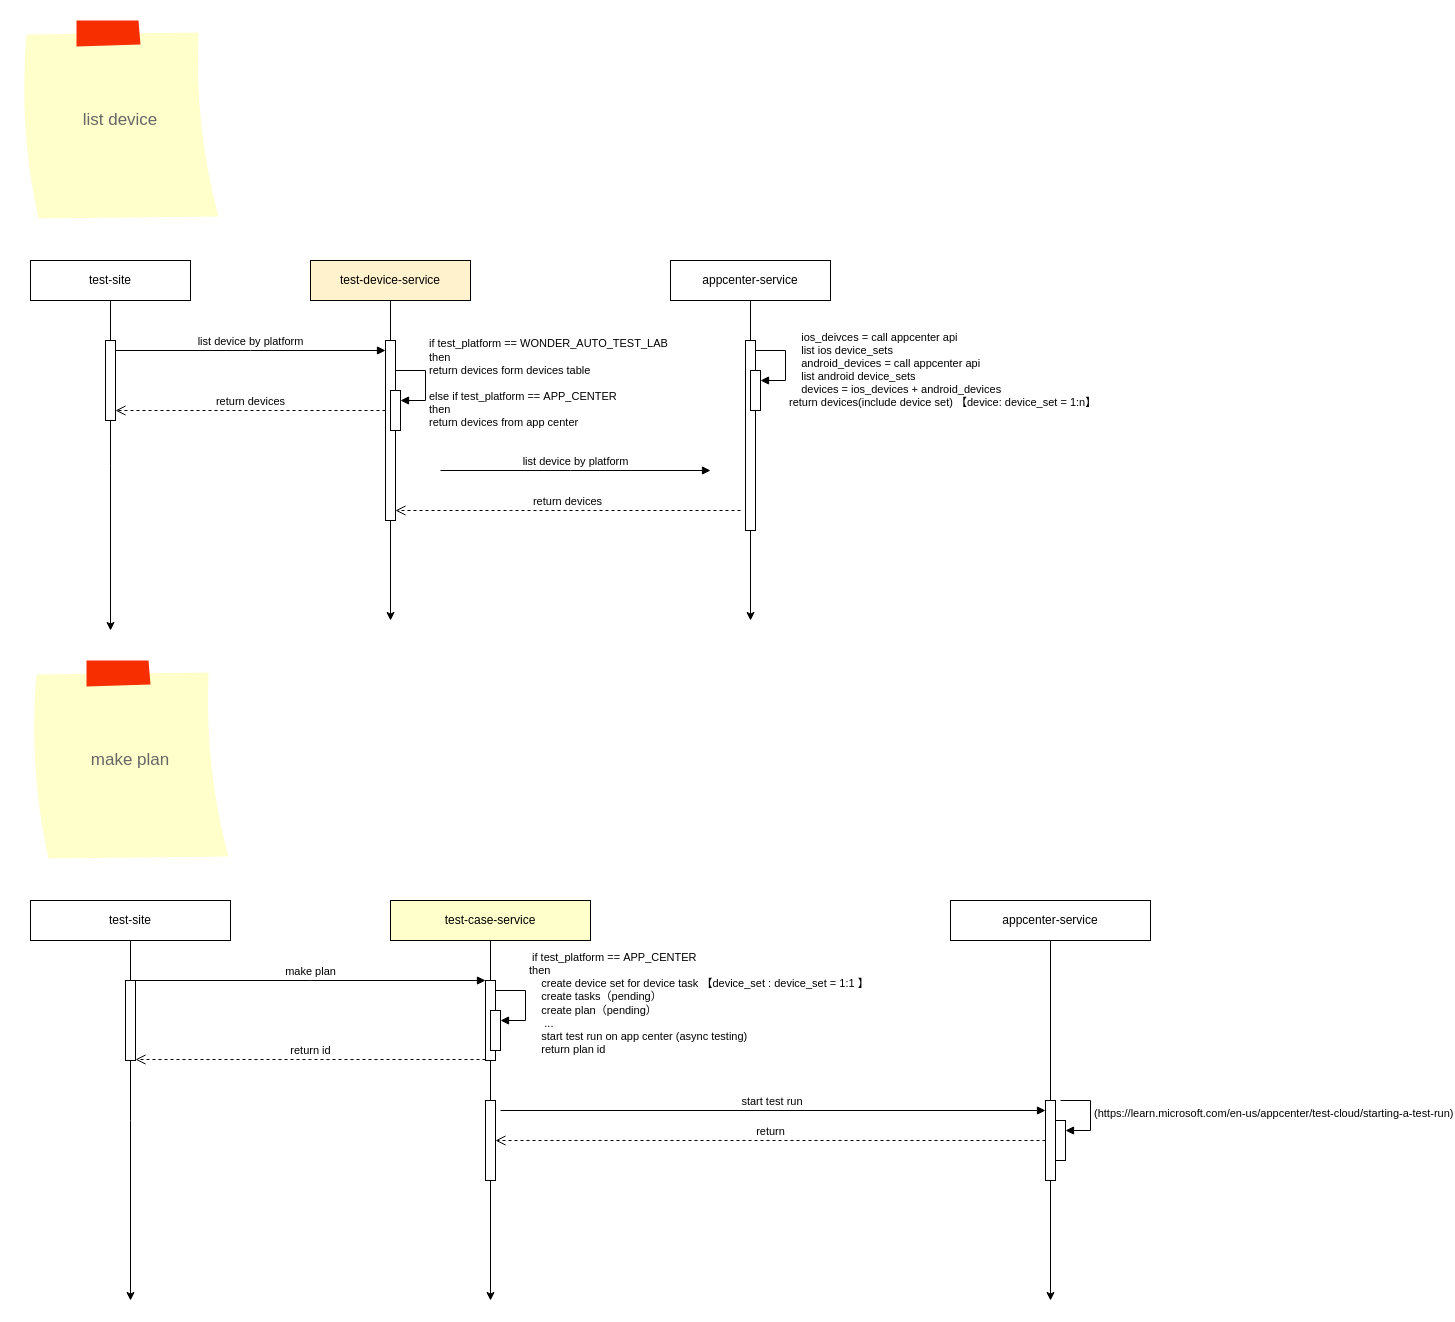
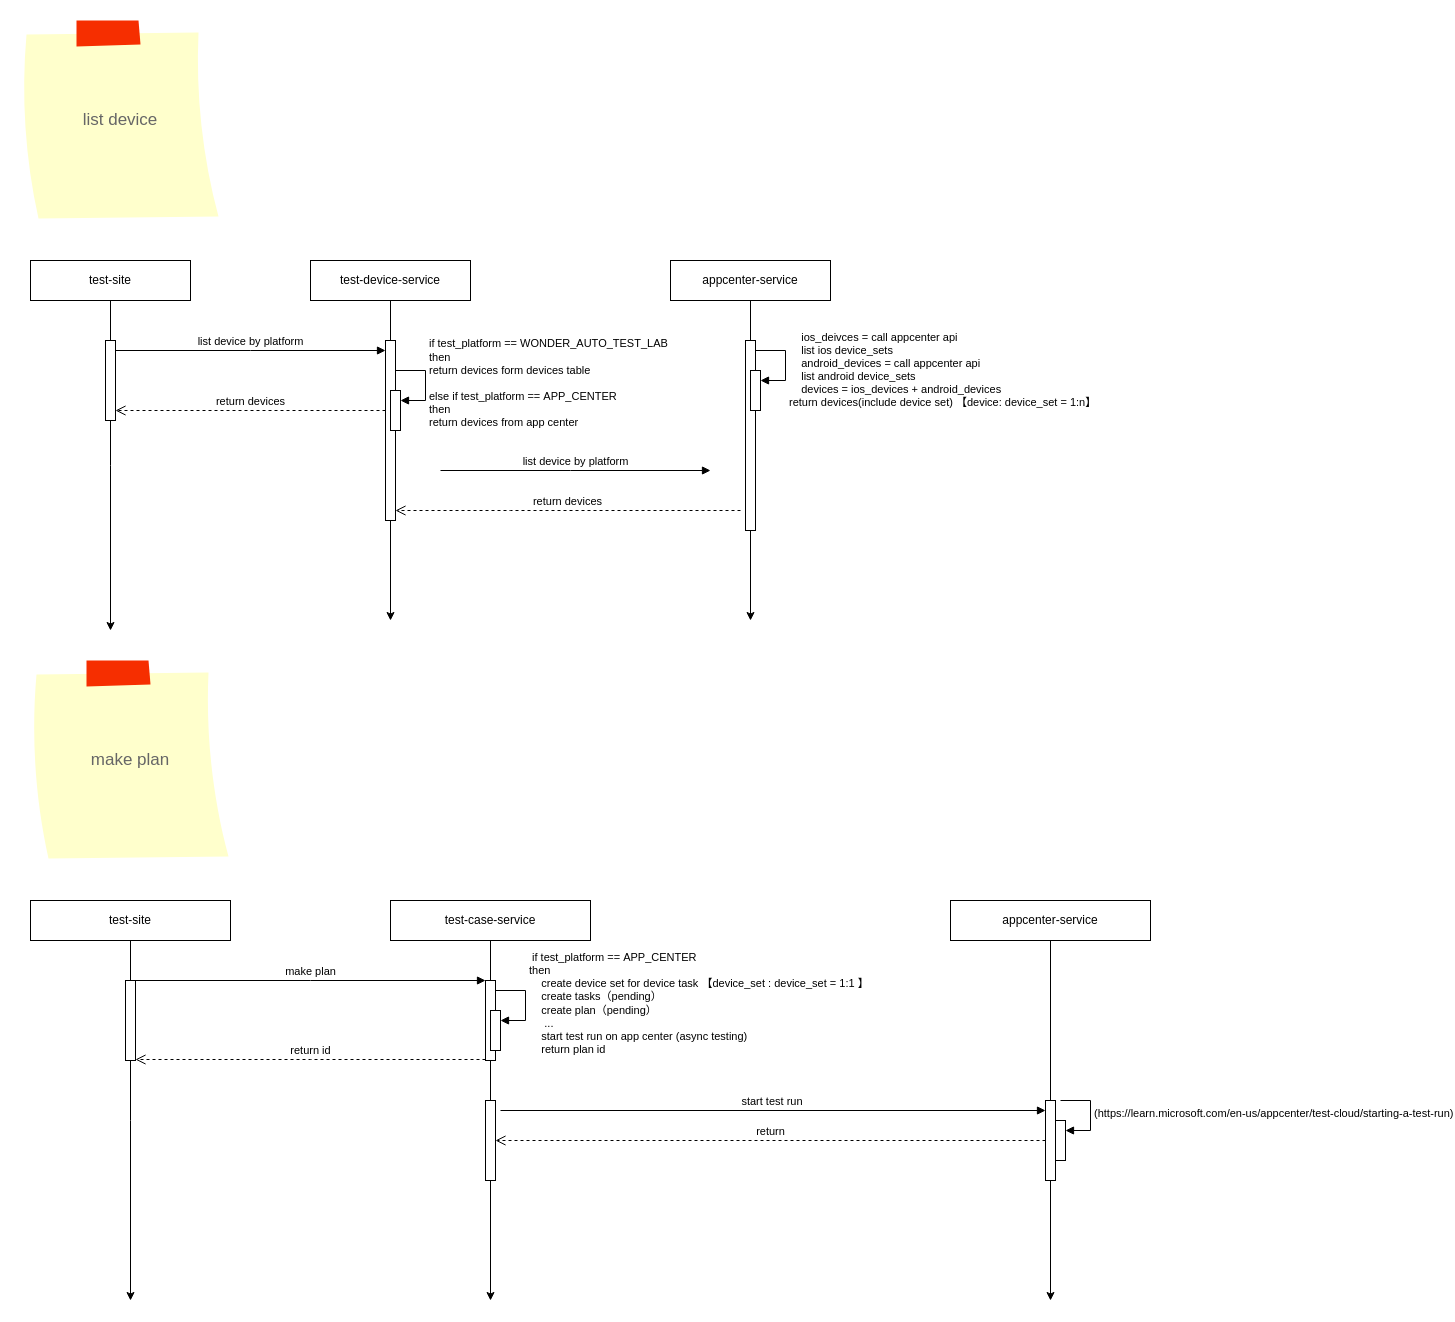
  <mxCell id="0" />
  <mxCell id="1" parent="0" />
  <mxCell id="2" style="edgeStyle=orthogonalEdgeStyle;rounded=0;orthogonalLoop=1;jettySize=auto;html=1;" parent="1" source="3" edge="1"><mxGeometry relative="1" as="geometry"><mxPoint x="110" y="630" as="targetPoint" /></mxGeometry></mxCell>
  <mxCell id="3" value="test-site" style="html=1;whiteSpace=wrap;" parent="1" vertex="1"><mxGeometry x="30" y="260" width="160" height="40" as="geometry" /></mxCell>
  <mxCell id="4" style="edgeStyle=orthogonalEdgeStyle;rounded=0;orthogonalLoop=1;jettySize=auto;html=1;" parent="1" source="5" edge="1"><mxGeometry relative="1" as="geometry"><mxPoint x="390" y="620" as="targetPoint" /></mxGeometry></mxCell>
- <mxCell id="5" value="test-device-service" style="html=1;whiteSpace=wrap;fillColor=#fff2cc;" parent="1" vertex="1"><mxGeometry x="310" y="260" width="160" height="40" as="geometry" /></mxCell>
+ <mxCell id="5" value="test-device-service" style="html=1;whiteSpace=wrap;" parent="1" vertex="1"><mxGeometry x="310" y="260" width="160" height="40" as="geometry" /></mxCell>
  <mxCell id="6" value="" style="html=1;points=[];perimeter=orthogonalPerimeter;outlineConnect=0;targetShapes=umlLifeline;portConstraint=eastwest;newEdgeStyle={&quot;edgeStyle&quot;:&quot;elbowEdgeStyle&quot;,&quot;elbow&quot;:&quot;vertical&quot;,&quot;curved&quot;:0,&quot;rounded&quot;:0};" parent="1" vertex="1"><mxGeometry x="385" y="340" width="10" height="180" as="geometry" /></mxCell>
  <mxCell id="7" value="list device by platform" style="html=1;verticalAlign=bottom;endArrow=block;edgeStyle=elbowEdgeStyle;elbow=vertical;curved=0;rounded=0;" parent="1" edge="1"><mxGeometry relative="1" as="geometry"><mxPoint x="115" y="350" as="sourcePoint" /><mxPoint x="385" y="350" as="targetPoint" /><mxPoint as="offset" /></mxGeometry></mxCell>
  <mxCell id="8" value="return devices" style="html=1;verticalAlign=bottom;endArrow=open;dashed=1;endSize=8;edgeStyle=elbowEdgeStyle;elbow=horizontal;curved=0;rounded=0;" parent="1" edge="1"><mxGeometry relative="1" as="geometry"><mxPoint x="115" y="410" as="targetPoint" /><mxPoint x="385" y="410" as="sourcePoint" /><mxPoint as="offset" /></mxGeometry></mxCell>
  <mxCell id="9" value="" style="html=1;points=[];perimeter=orthogonalPerimeter;outlineConnect=0;targetShapes=umlLifeline;portConstraint=eastwest;newEdgeStyle={&quot;edgeStyle&quot;:&quot;elbowEdgeStyle&quot;,&quot;elbow&quot;:&quot;vertical&quot;,&quot;curved&quot;:0,&quot;rounded&quot;:0};" parent="1" vertex="1"><mxGeometry x="105" y="340" width="10" height="80" as="geometry" /></mxCell>
  <mxCell id="10" style="edgeStyle=orthogonalEdgeStyle;rounded=0;orthogonalLoop=1;jettySize=auto;html=1;" parent="1" source="11" edge="1"><mxGeometry relative="1" as="geometry"><mxPoint x="750" y="620" as="targetPoint" /><Array as="points"><mxPoint x="750" y="620" /></Array></mxGeometry></mxCell>
  <mxCell id="11" value="appcenter-service" style="html=1;whiteSpace=wrap;" parent="1" vertex="1"><mxGeometry x="670" y="260" width="160" height="40" as="geometry" /></mxCell>
  <mxCell id="12" value="" style="html=1;points=[];perimeter=orthogonalPerimeter;outlineConnect=0;targetShapes=umlLifeline;portConstraint=eastwest;newEdgeStyle={&quot;edgeStyle&quot;:&quot;elbowEdgeStyle&quot;,&quot;elbow&quot;:&quot;vertical&quot;,&quot;curved&quot;:0,&quot;rounded&quot;:0};" parent="1" vertex="1"><mxGeometry x="745" y="340" width="10" height="190" as="geometry" /></mxCell>
  <mxCell id="13" value="list device by platform" style="html=1;verticalAlign=bottom;endArrow=block;edgeStyle=elbowEdgeStyle;elbow=horizontal;curved=0;rounded=0;" parent="1" edge="1"><mxGeometry relative="1" as="geometry"><mxPoint x="440" y="470" as="sourcePoint" /><mxPoint x="710" y="470" as="targetPoint" /><Array as="points"><mxPoint x="570" y="500" /></Array><mxPoint as="offset" /></mxGeometry></mxCell>
  <mxCell id="14" value="return devices" style="html=1;verticalAlign=bottom;endArrow=open;dashed=1;endSize=8;edgeStyle=elbowEdgeStyle;elbow=vertical;curved=0;rounded=0;" parent="1" edge="1"><mxGeometry relative="1" as="geometry"><mxPoint x="395" y="510" as="targetPoint" /><mxPoint x="740" y="510" as="sourcePoint" /><Array as="points"><mxPoint x="510" y="510" /></Array></mxGeometry></mxCell>
  <mxCell id="15" value="" style="html=1;points=[];perimeter=orthogonalPerimeter;outlineConnect=0;targetShapes=umlLifeline;portConstraint=eastwest;newEdgeStyle={&quot;edgeStyle&quot;:&quot;elbowEdgeStyle&quot;,&quot;elbow&quot;:&quot;vertical&quot;,&quot;curved&quot;:0,&quot;rounded&quot;:0};" parent="1" vertex="1"><mxGeometry x="750" y="370" width="10" height="40" as="geometry" /></mxCell>
  <mxCell id="16" value="&lt;br&gt;&amp;nbsp; &amp;nbsp; ios_deivces = call appcenter api&lt;br&gt;&amp;nbsp; &amp;nbsp; list ios device_sets&lt;br&gt;&amp;nbsp; &amp;nbsp; android_devices = call appcenter api&lt;br&gt;&amp;nbsp; &amp;nbsp; list android device_sets&lt;span style=&quot;white-space: pre;&quot;&gt; &lt;/span&gt;&lt;br&gt;&amp;nbsp; &amp;nbsp; devices = ios_devices + android_devices&lt;br&gt;return devices(include device set) 【device: device_set = 1:n】" style="html=1;align=left;spacingLeft=2;endArrow=block;rounded=0;edgeStyle=orthogonalEdgeStyle;curved=0;rounded=0;" parent="1" target="15" edge="1"><mxGeometry x="0.012" relative="1" as="geometry"><mxPoint x="755" y="350" as="sourcePoint" /><Array as="points"><mxPoint x="785" y="380" /></Array><mxPoint as="offset" /></mxGeometry></mxCell>
  <mxCell id="17" value="list device" style="strokeWidth=1;shadow=0;dashed=0;align=center;html=1;shape=mxgraph.mockup.text.stickyNote2;fontColor=#666666;mainText=;fontSize=17;whiteSpace=wrap;fillColor=#ffffcc;strokeColor=#F62E00;" parent="1" vertex="1"><mxGeometry x="20" width="200" height="200" as="geometry" y="20" /></mxCell>
  <mxCell id="18" value="make plan" style="strokeWidth=1;shadow=0;dashed=0;align=center;html=1;shape=mxgraph.mockup.text.stickyNote2;fontColor=#666666;mainText=;fontSize=17;whiteSpace=wrap;fillColor=#ffffcc;strokeColor=#F62E00;" parent="1" vertex="1"><mxGeometry x="30" y="660" width="200" height="200" as="geometry" /></mxCell>
  <mxCell id="19" style="edgeStyle=orthogonalEdgeStyle;rounded=0;orthogonalLoop=1;jettySize=auto;html=1;" parent="1" source="20" edge="1"><mxGeometry relative="1" as="geometry"><mxPoint x="130" y="1300" as="targetPoint" /></mxGeometry></mxCell>
  <mxCell id="20" value="test-site" style="html=1;whiteSpace=wrap;" parent="1" vertex="1"><mxGeometry x="30" y="900" width="200" height="40" as="geometry" /></mxCell>
  <mxCell id="21" style="edgeStyle=orthogonalEdgeStyle;rounded=0;orthogonalLoop=1;jettySize=auto;html=1;" parent="1" source="22" edge="1"><mxGeometry relative="1" as="geometry"><mxPoint x="490" y="1300" as="targetPoint" /></mxGeometry></mxCell>
- <mxCell id="22" value="test-case-service" style="html=1;whiteSpace=wrap;fillColor=#ffffcc;" parent="1" vertex="1"><mxGeometry x="390" y="900" width="200" height="40" as="geometry" /></mxCell>
+ <mxCell id="22" value="test-case-service" style="html=1;whiteSpace=wrap;" parent="1" vertex="1"><mxGeometry x="390" y="900" width="200" height="40" as="geometry" /></mxCell>
  <mxCell id="23" value="" style="html=1;points=[];perimeter=orthogonalPerimeter;outlineConnect=0;targetShapes=umlLifeline;portConstraint=eastwest;newEdgeStyle={&quot;edgeStyle&quot;:&quot;elbowEdgeStyle&quot;,&quot;elbow&quot;:&quot;vertical&quot;,&quot;curved&quot;:0,&quot;rounded&quot;:0};" parent="1" vertex="1"><mxGeometry x="485" y="980" width="10" height="80" as="geometry" /></mxCell>
  <mxCell id="24" value="make plan" style="html=1;verticalAlign=bottom;endArrow=block;edgeStyle=elbowEdgeStyle;elbow=vertical;curved=0;rounded=0;" parent="1" edge="1"><mxGeometry relative="1" as="geometry"><mxPoint x="135" y="980" as="sourcePoint" /><mxPoint x="485" y="980" as="targetPoint" /><mxPoint as="offset" /></mxGeometry></mxCell>
  <mxCell id="25" value="return id" style="html=1;verticalAlign=bottom;endArrow=open;dashed=1;endSize=8;edgeStyle=elbowEdgeStyle;elbow=vertical;curved=0;rounded=0;" parent="1" edge="1"><mxGeometry relative="1" as="geometry"><mxPoint x="135" y="1059" as="targetPoint" /><mxPoint x="485" y="1059" as="sourcePoint" /></mxGeometry></mxCell>
  <mxCell id="26" value="" style="html=1;points=[];perimeter=orthogonalPerimeter;outlineConnect=0;targetShapes=umlLifeline;portConstraint=eastwest;newEdgeStyle={&quot;edgeStyle&quot;:&quot;elbowEdgeStyle&quot;,&quot;elbow&quot;:&quot;vertical&quot;,&quot;curved&quot;:0,&quot;rounded&quot;:0};" parent="1" vertex="1"><mxGeometry x="125" y="980" width="10" height="80" as="geometry" /></mxCell>
  <mxCell id="27" value="" style="html=1;points=[];perimeter=orthogonalPerimeter;outlineConnect=0;targetShapes=umlLifeline;portConstraint=eastwest;newEdgeStyle={&quot;edgeStyle&quot;:&quot;elbowEdgeStyle&quot;,&quot;elbow&quot;:&quot;vertical&quot;,&quot;curved&quot;:0,&quot;rounded&quot;:0};" parent="1" vertex="1"><mxGeometry x="490" y="1010" width="10" height="40" as="geometry" /></mxCell>
  <mxCell id="28" value="&amp;nbsp;if test_platform ==&amp;nbsp;APP_CENTER&lt;br&gt;then&lt;br&gt;&amp;nbsp; &amp;nbsp; create device set for device task 【device_set : device_set = 1:1 】&lt;br&gt;&amp;nbsp; &amp;nbsp; create tasks（pending）&lt;br&gt;&amp;nbsp; &amp;nbsp; create plan（pending）&lt;br&gt;&amp;nbsp; &amp;nbsp; &amp;nbsp;...&lt;br&gt;&amp;nbsp; &amp;nbsp; start test run on app center (async testing)&lt;br&gt;&amp;nbsp; &amp;nbsp; return plan id" style="html=1;align=left;spacingLeft=2;endArrow=block;rounded=0;edgeStyle=orthogonalEdgeStyle;curved=0;rounded=0;" parent="1" target="27" edge="1"><mxGeometry x="0.012" relative="1" as="geometry"><mxPoint x="495" y="990" as="sourcePoint" /><Array as="points"><mxPoint x="525" y="1020" /></Array><mxPoint as="offset" /></mxGeometry></mxCell>
  <mxCell id="29" value="" style="html=1;points=[];perimeter=orthogonalPerimeter;outlineConnect=0;targetShapes=umlLifeline;portConstraint=eastwest;newEdgeStyle={&quot;edgeStyle&quot;:&quot;elbowEdgeStyle&quot;,&quot;elbow&quot;:&quot;vertical&quot;,&quot;curved&quot;:0,&quot;rounded&quot;:0};" parent="1" vertex="1"><mxGeometry x="390" y="390" width="10" height="40" as="geometry" /></mxCell>
  <mxCell id="30" value="if test_platform ==&amp;nbsp;WONDER_AUTO_TEST_LAB&lt;br style=&quot;border-color: var(--border-color);&quot;&gt;then&amp;nbsp;&amp;nbsp;&lt;br style=&quot;border-color: var(--border-color);&quot;&gt;return devices form devices table&lt;br style=&quot;border-color: var(--border-color);&quot;&gt;&lt;br style=&quot;border-color: var(--border-color);&quot;&gt;else if test_platform ==&amp;nbsp;APP_CENTER&lt;br style=&quot;border-color: var(--border-color);&quot;&gt;then&lt;br&gt;return devices from app center" style="html=1;align=left;spacingLeft=2;endArrow=block;rounded=0;edgeStyle=orthogonalEdgeStyle;curved=0;rounded=0;" parent="1" target="29" edge="1"><mxGeometry relative="1" as="geometry"><mxPoint x="395" y="370" as="sourcePoint" /><Array as="points"><mxPoint x="425" y="400" /></Array></mxGeometry></mxCell>
  <mxCell id="31" style="edgeStyle=orthogonalEdgeStyle;rounded=0;orthogonalLoop=1;jettySize=auto;html=1;" parent="1" source="32" edge="1"><mxGeometry relative="1" as="geometry"><mxPoint x="1050" y="1300" as="targetPoint" /></mxGeometry></mxCell>
  <mxCell id="32" value="appcenter-service" style="html=1;whiteSpace=wrap;" parent="1" vertex="1"><mxGeometry x="950" y="900" width="200" height="40" as="geometry" /></mxCell>
  <mxCell id="33" value="" style="html=1;points=[];perimeter=orthogonalPerimeter;outlineConnect=0;targetShapes=umlLifeline;portConstraint=eastwest;newEdgeStyle={&quot;edgeStyle&quot;:&quot;elbowEdgeStyle&quot;,&quot;elbow&quot;:&quot;vertical&quot;,&quot;curved&quot;:0,&quot;rounded&quot;:0};" parent="1" vertex="1"><mxGeometry x="485" y="1100" width="10" height="80" as="geometry" /></mxCell>
  <mxCell id="34" value="" style="html=1;points=[];perimeter=orthogonalPerimeter;outlineConnect=0;targetShapes=umlLifeline;portConstraint=eastwest;newEdgeStyle={&quot;edgeStyle&quot;:&quot;elbowEdgeStyle&quot;,&quot;elbow&quot;:&quot;vertical&quot;,&quot;curved&quot;:0,&quot;rounded&quot;:0};" parent="1" vertex="1"><mxGeometry x="1045" y="1100" width="10" height="80" as="geometry" /></mxCell>
  <mxCell id="35" value="start test run&amp;nbsp;" style="html=1;verticalAlign=bottom;endArrow=block;edgeStyle=elbowEdgeStyle;elbow=vertical;curved=0;rounded=0;" parent="1" target="34" edge="1"><mxGeometry relative="1" as="geometry"><mxPoint x="500" y="1110" as="sourcePoint" /></mxGeometry></mxCell>
  <mxCell id="36" value="return" style="html=1;verticalAlign=bottom;endArrow=open;dashed=1;endSize=8;edgeStyle=elbowEdgeStyle;elbow=vertical;curved=0;rounded=0;" parent="1" source="34" target="33" edge="1"><mxGeometry relative="1" as="geometry"><mxPoint x="975" y="1175" as="targetPoint" /></mxGeometry></mxCell>
  <mxCell id="37" value="" style="html=1;points=[];perimeter=orthogonalPerimeter;outlineConnect=0;targetShapes=umlLifeline;portConstraint=eastwest;newEdgeStyle={&quot;edgeStyle&quot;:&quot;elbowEdgeStyle&quot;,&quot;elbow&quot;:&quot;vertical&quot;,&quot;curved&quot;:0,&quot;rounded&quot;:0};" parent="1" vertex="1"><mxGeometry x="1055" y="1120" width="10" height="40" as="geometry" /></mxCell>
  <mxCell id="38" value="(https://learn.microsoft.com/en-us/appcenter/test-cloud/starting-a-test-run)" style="html=1;align=left;spacingLeft=2;endArrow=block;rounded=0;edgeStyle=orthogonalEdgeStyle;curved=0;rounded=0;" parent="1" target="37" edge="1"><mxGeometry relative="1" as="geometry"><mxPoint x="1060" y="1100" as="sourcePoint" /><Array as="points"><mxPoint x="1090" y="1130" /></Array></mxGeometry></mxCell>
